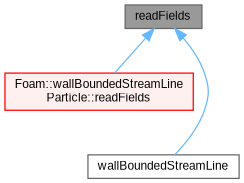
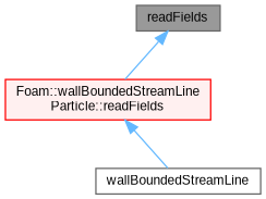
  digraph {
    fontname="Liberation Sans"
    rankdir=TB
    node [fontname="Liberation Sans" fontsize=10 shape=box style=filled]
    edge [color=steelblue1 dir=back fontname="Liberation Sans" fontsize=10 labelfontname=Helvetica labelfontsize=10 style=solid]
    n1 [color=gray40 fillcolor=grey60 fontcolor=black height=0.2 label=readFields width=0.4]
    n2 [color=red fillcolor="#FFF0F0" height=0.2 label="Foam::wallBoundedStreamLine\lParticle::readFields" width=0.4]
    n3 [color=grey40 fillcolor=white height=0.2 label=wallBoundedStreamLine width=0.4]
    n1 -> n2
-   n1 -> n3
+   n2 -> n3
  }
